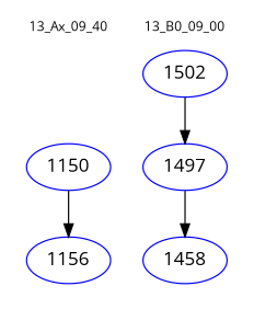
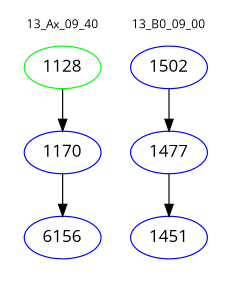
  digraph {
    fontname="Open Sans"
    node [color=blue fontname="Open Sans"]
    edge [color=black fontname="Open Sans"]
-   n2 [label=1150]
-   n3 [label=1156]
+   n1 [color=green label=1128]
+   n2 [label=1170]
+   n3 [label=6156]
    n4 [label=1502]
-   n5 [label=1497]
-   n6 [label=1458]
+   n5 [label=1477]
+   n6 [label=1451]
    subgraph cluster_1 {
      color=white
      fontsize=10
      label="13_Ax_09_40"
+     n1
      n2
      n3
    }
    subgraph cluster_2 {
      color=white
      fontsize=10
      label="13_B0_09_00"
      n4
      n5
      n6
    }
+   n1 -> n2
    n2 -> n3
    n4 -> n5
    n5 -> n6
  }
